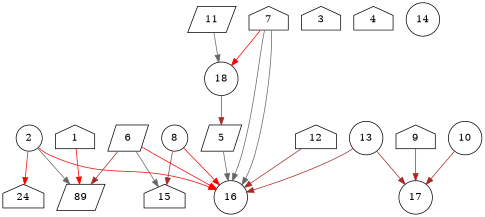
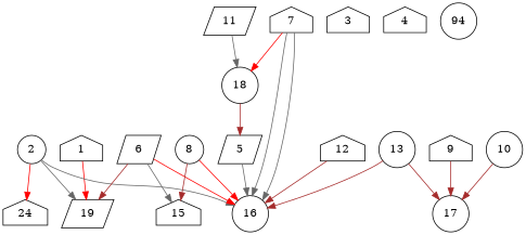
  digraph {
    node [alpha=0.10 shape=house]
    edge [color=brown]
    1 [alpha=0.15 expect_size=10346496]
-   19 [expect_size=19575808 shape=parallelogram label=89]
+   19 [expect_size=19575808 shape=parallelogram]
    2 [alpha=0.03 expect_size=14055424 shape=circle]
    16 [expect_size=36988928 shape=circle]
    n5 [alpha=0.08 expect_size=33643520 label=24]
    3 [alpha=0.09 expect_size=11757568]
    4 [alpha=0.15 expect_size=10998784]
    5 [alpha=0.20 expect_size=22708224 shape=parallelogram]
    18 [alpha=0.15 expect_size=30387200 shape=circle]
    6 [expect_size=47328256 shape=parallelogram]
    15 [expect_size=37304320]
    7 [alpha=0.07 expect_size=39877632]
    8 [alpha=0.15 expect_size=17820672 shape=circle]
    9 [alpha=0.06 expect_size=38663168]
    17 [alpha=0.16 expect_size=13920256 shape=circle]
    10 [alpha=0.05 expect_size=12320768 shape=circle]
    11 [expect_size=32504832 shape=parallelogram]
    12 [alpha=0.17 expect_size=20510720]
    13 [alpha=0.05 expect_size=27620352 shape=circle]
-   14 [alpha=0.03 expect_size=49297408 shape=circle]
+   14 [alpha=0.03 expect_size=49297408 shape=circle label=94]
    1 -> 19 [color=red]
    2 -> 19 [color=gray40]
-   2 -> 16 [color=red]
+   2 -> 16 [color=gray40]
    2 -> n5 [color=red]
    5 -> 16 [color=gray40]
    18 -> 5
    6 -> 19
    6 -> 16 [color=red]
    6 -> 15 [color=gray40]
    7 -> 16 [color=gray40]
    7 -> 16 [color=gray40]
    7 -> 18 [color=red]
    8 -> 16 [color=red]
    8 -> 15
    9 -> 17
    10 -> 17
    11 -> 18 [color=gray40]
    12 -> 16
    13 -> 16
    13 -> 17
  }
